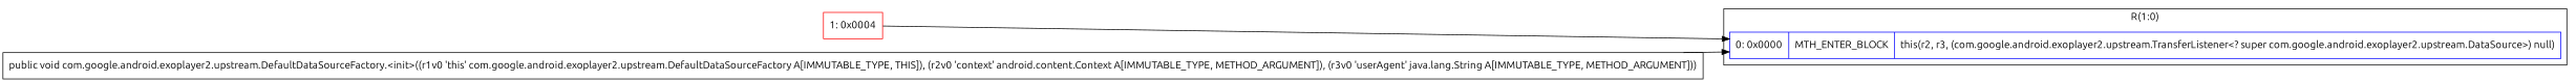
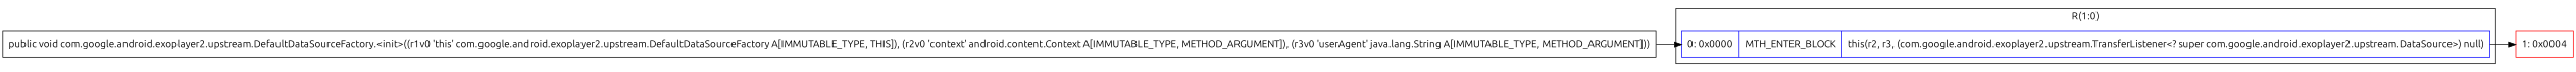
  digraph {
    rankdir=LR
    fontname=Ubuntu
    node [shape=record fontname=Ubuntu]
    edge [fontname=Ubuntu]
    n1 [color=blue label="{0\:\ 0x0000|MTH_ENTER_BLOCK\l|this(r2, r3, (com.google.android.exoplayer2.upstream.TransferListener\<? super com.google.android.exoplayer2.upstream.DataSource\>) null)\l}"]
    n2 [color=red label="{1\:\ 0x0004}"]
    n3 [label="{public void com.google.android.exoplayer2.upstream.DefaultDataSourceFactory.\<init\>((r1v0 'this' com.google.android.exoplayer2.upstream.DefaultDataSourceFactory A[IMMUTABLE_TYPE, THIS]), (r2v0 'context' android.content.Context A[IMMUTABLE_TYPE, METHOD_ARGUMENT]), (r3v0 'userAgent' java.lang.String A[IMMUTABLE_TYPE, METHOD_ARGUMENT])) }"]
    subgraph cluster_1 {
      label="R(1:0)"
      n1
    }
-   n2 -> n1
+   n1 -> n2
    n3 -> n1
  }
